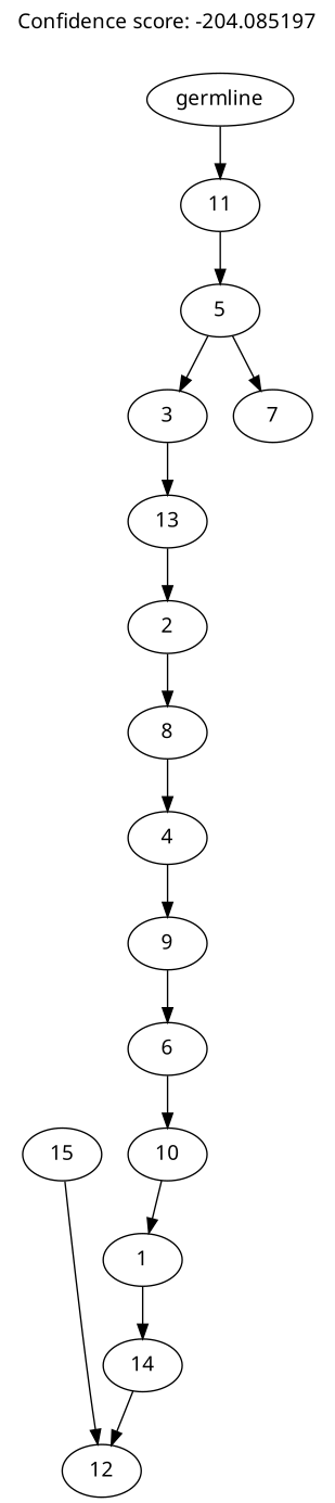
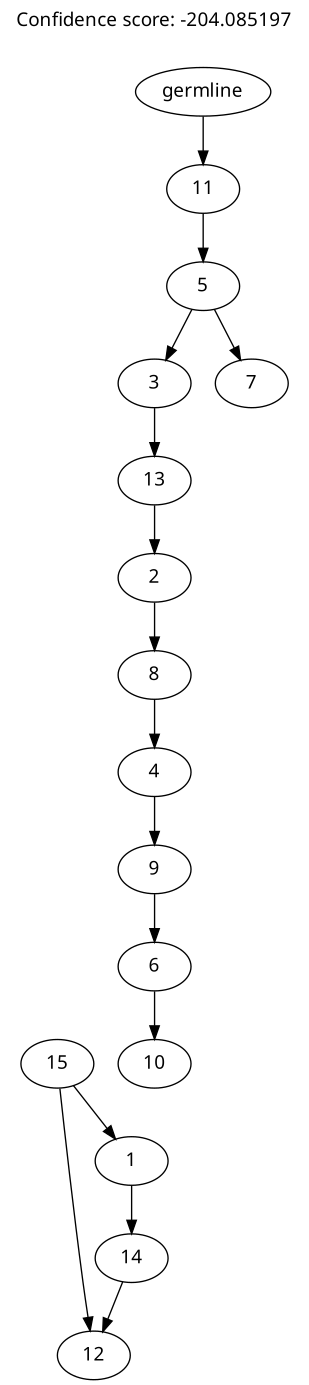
  digraph {
    fontname="Noto Sans"
    label="Confidence score: -204.085197"
    labelloc=t
    node [fontname="Noto Sans"]
    edge [fontname="Noto Sans"]
    n1 [label=15]
    n2 [label=12]
    n3 [label=14]
    n4 [label=1]
    n5 [label=10]
    n6 [label=6]
    n7 [label=9]
    n8 [label=4]
    n9 [label=8]
    n10 [label=2]
    n11 [label=13]
    n12 [label=3]
    n13 [label=5]
    n14 [label=7]
    n15 [label=11]
    n16 [label=germline]
    n1 -> n2
    n3 -> n2
    n4 -> n3
-   n5 -> n4
+   n1 -> n4
    n6 -> n5
    n7 -> n6
    n8 -> n7
    n9 -> n8
    n10 -> n9
    n11 -> n10
    n12 -> n11
    n13 -> n12
    n13 -> n14
    n15 -> n13
    n16 -> n15
  }
